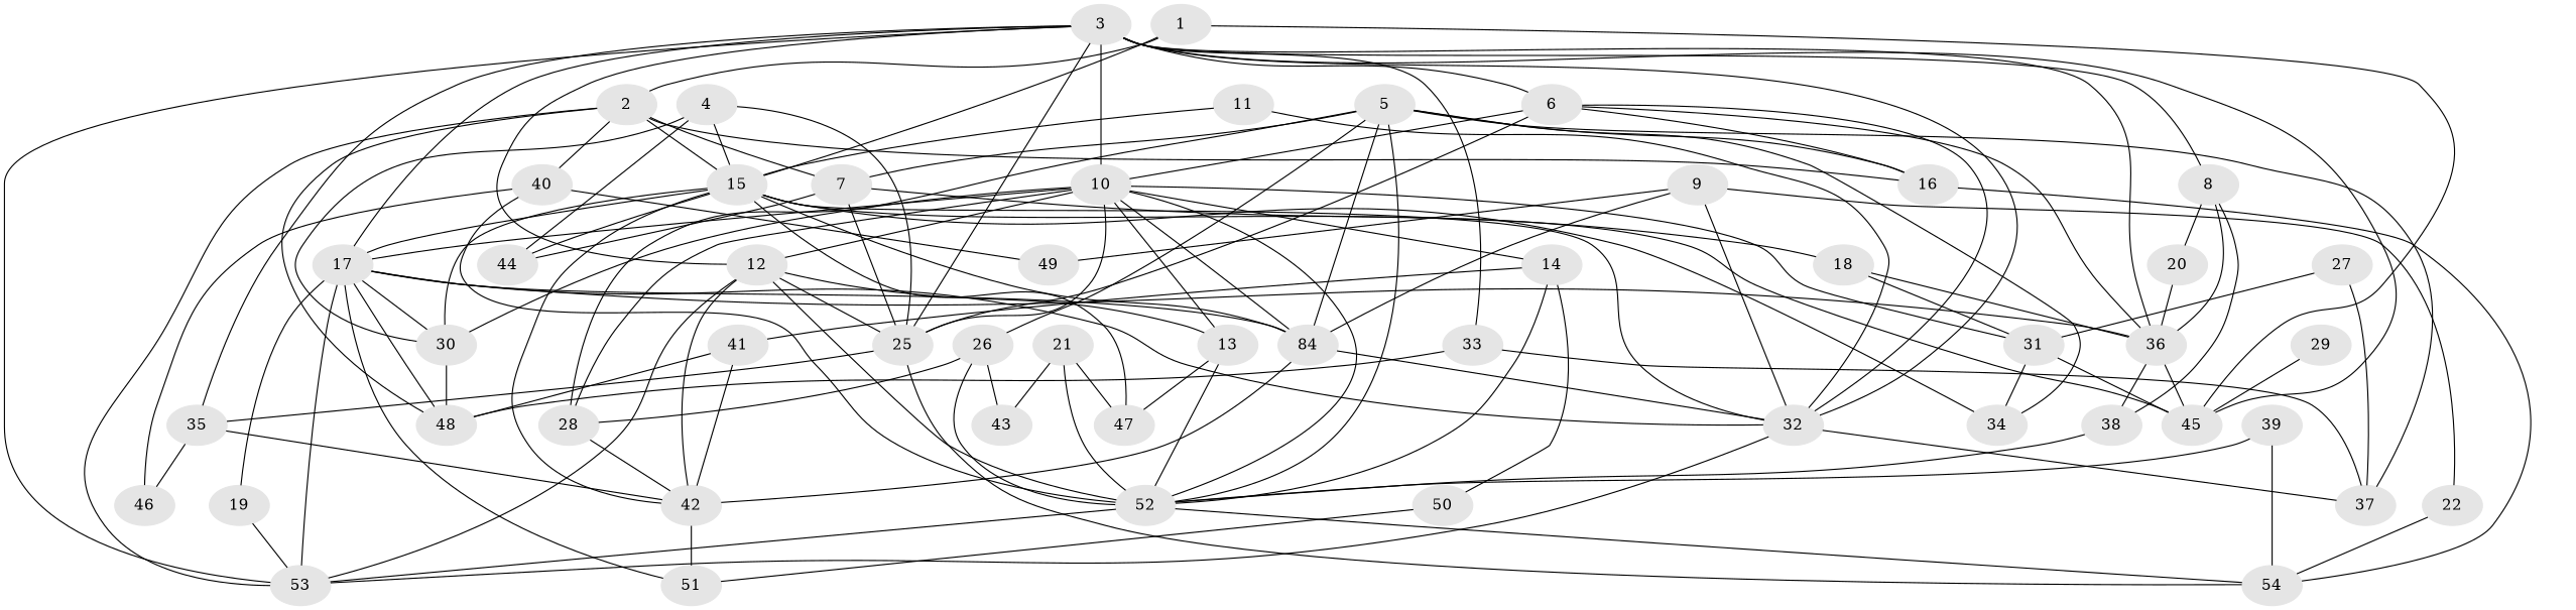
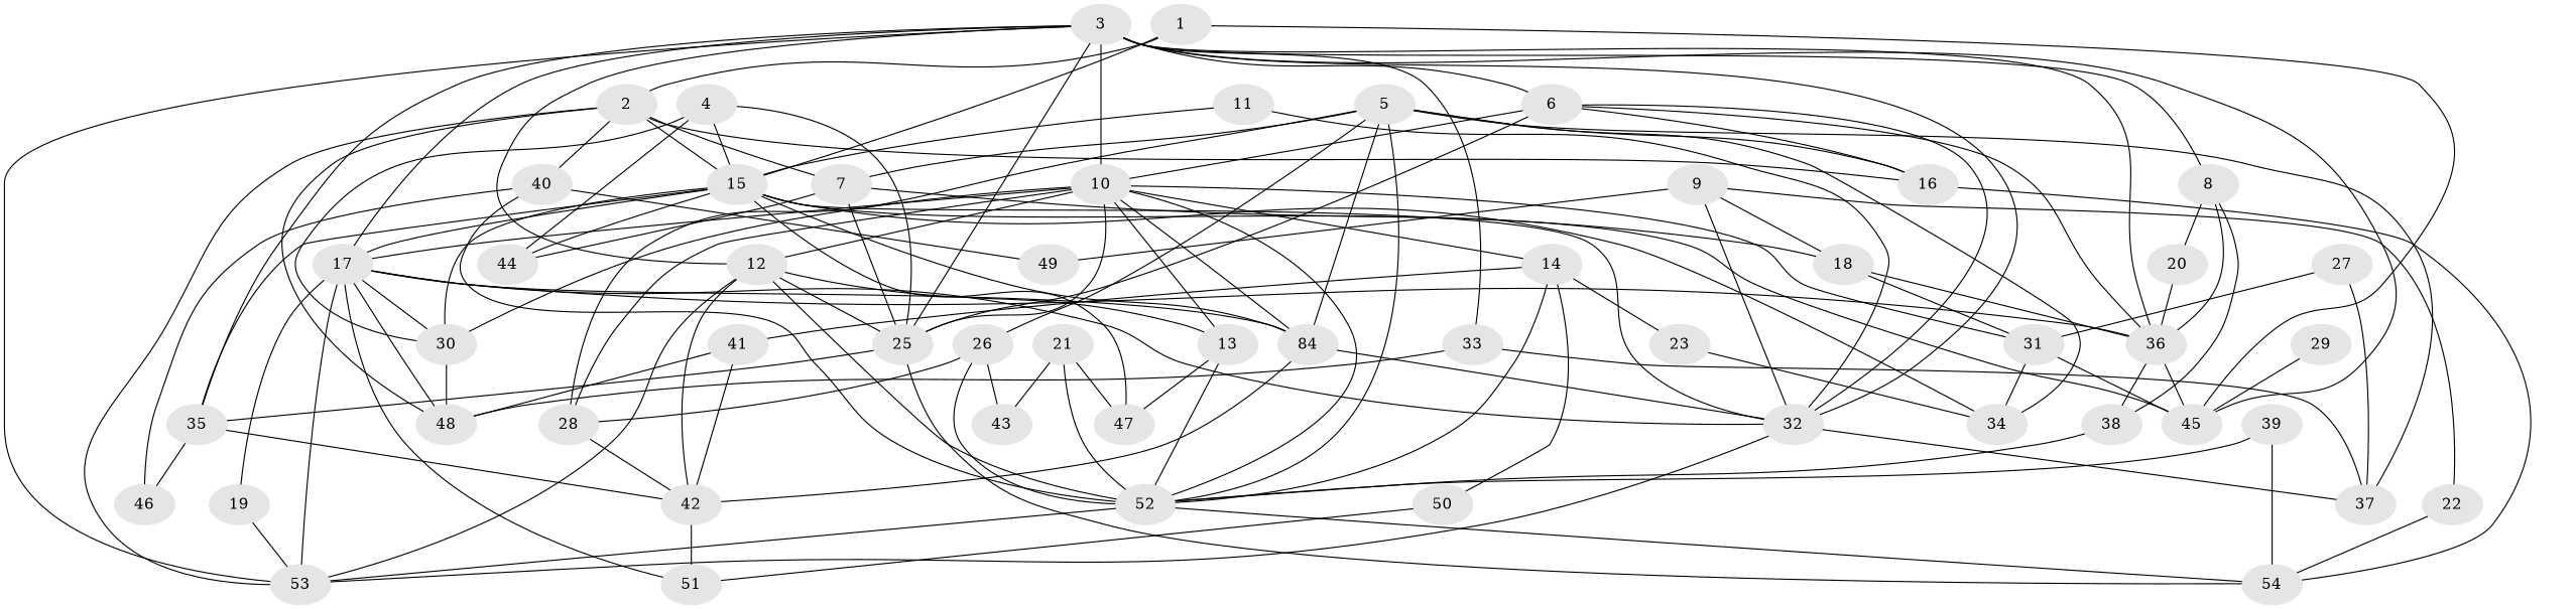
  graph {
    node [color=gray90 style=filled]
    edge [weight=1.0]
    1
    2
    15
    45
    7
    16
    40
    48
    53
    17
    32
    35
    30
    44
    n15 [label=84]
    34
    47
    25
    18
    54
    52
    49
    46
    3
    6
    8
    10
    12
    33
    36
    20
    38
    28
    13
    14
    31
    42
    19
    51
    37
    4
    5
    26
    43
    9
    22
+   23
    41
    50
    11
    21
    27
    29
    39
    1 -- 2
    1 -- 15
    1 -- 45
    2 -- 15
    2 -- 7
    2 -- 16
    2 -- 40
    2 -- 48
    2 -- 53
    15 -- 45
    15 -- 17
    15 -- 32
-   15 -- 42
+   15 -- 35
    15 -- 30
    15 -- 44
    15 -- n15
    15 -- 34
    15 -- 47
    7 -- 44
    7 -- 25
    7 -- 18
    16 -- 54
    40 -- 52
    40 -- 49
    40 -- 46
    17 -- 48
    17 -- 53
    17 -- 32
    17 -- 30 [weight=2.0]
    17 -- n15
    17 -- 36
    17 -- 19
    17 -- 51
    32 -- 53
    32 -- 37
    35 -- 46
    35 -- 42
    30 -- 48
    n15 -- 32
    n15 -- 42
    25 -- 35
    25 -- 54
    18 -- 36
    18 -- 31
    52 -- 53
    52 -- 54
    3 -- 45
    3 -- 53
    3 -- 17 [weight=2.0]
    3 -- 32 [weight=2.0]
    3 -- 35
    3 -- 25
    3 -- 6
    3 -- 8
    3 -- 10
    3 -- 12
    3 -- 33
    3 -- 36
    6 -- 16
    6 -- 32
    6 -- 25 [weight=2.0]
    6 -- 10
    6 -- 36
    8 -- 36
    8 -- 20
    8 -- 38
    10 -- 17
    10 -- 30
    10 -- n15
    10 -- 25
    10 -- 52
    10 -- 12
    10 -- 28
    10 -- 13
    10 -- 14
    10 -- 31
    12 -- 53
    12 -- 25
    12 -- 52 [weight=3.0]
    12 -- 13
    12 -- 42
    33 -- 48
    33 -- 37
    36 -- 45
    36 -- 38
    20 -- 36
    38 -- 52
    28 -- 42
    13 -- 47
    13 -- 52
    14 -- 52
+   14 -- 23
    14 -- 41
    14 -- 50
    31 -- 45
    31 -- 34
    42 -- 51
    19 -- 53
    4 -- 15
    4 -- 30 [weight=2.0]
    4 -- 44
    4 -- 25
    5 -- 7
    5 -- 16
    5 -- n15
    5 -- 34
    5 -- 52
    5 -- 28
    5 -- 37
    5 -- 26
    26 -- 52
    26 -- 28
    26 -- 43
    9 -- 32
-   9 -- n15
+   9 -- 18
    9 -- 49
    9 -- 22
    22 -- 54
+   23 -- 34
    41 -- 48
    41 -- 42
    50 -- 51
    11 -- 15
    11 -- 32
    21 -- 47
    21 -- 52
    21 -- 43
    27 -- 31
    27 -- 37
    29 -- 45
    39 -- 54
    39 -- 52
  }
